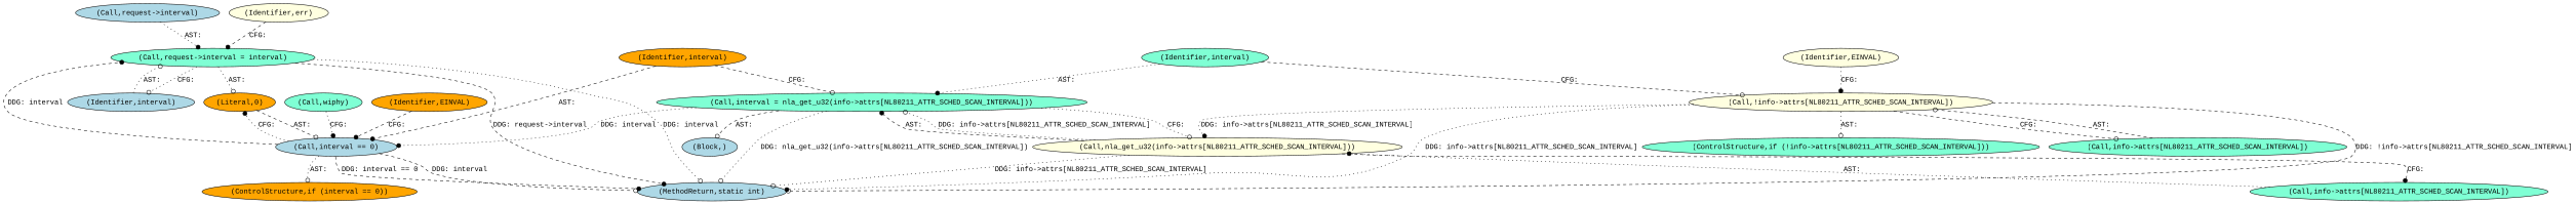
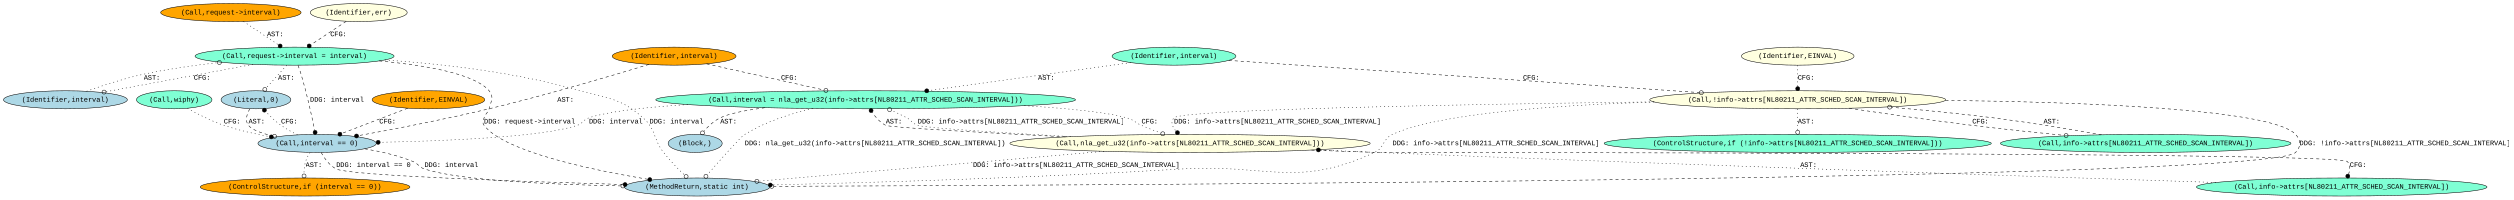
  digraph {
    fontname="Liberation Mono"
    node [fillcolor=aquamarine fontname="Liberation Mono" style=filled]
    edge [arrowhead=odot fontname="Liberation Mono" style=dotted]
    n1 [label="(Call,request->interval = interval)"]
    n2 [fillcolor=lightblue label="(Identifier,interval)"]
    n3 [fillcolor=lightblue label="(MethodReturn,static int)"]
-   n4 [fillcolor=orange label="(Literal,0)"]
+   n4 [fillcolor=lightblue label="(Literal,0)"]
    n5 [fillcolor=lightblue label="(Block,)"]
    n6 [fillcolor=lightblue label="(Call,interval == 0)"]
    n7 [fillcolor=orange label="(ControlStructure,if (interval == 0))"]
    n8 [label="(Call,interval = nla_get_u32(info->attrs[NL80211_ATTR_SCHED_SCAN_INTERVAL]))"]
    n9 [fillcolor=lightyellow label="(Call,nla_get_u32(info->attrs[NL80211_ATTR_SCHED_SCAN_INTERVAL]))"]
    n10 [label="(Call,info->attrs[NL80211_ATTR_SCHED_SCAN_INTERVAL])"]
    n11 [fillcolor=lightyellow label="(Call,!info->attrs[NL80211_ATTR_SCHED_SCAN_INTERVAL])"]
    n12 [label="(ControlStructure,if (!info->attrs[NL80211_ATTR_SCHED_SCAN_INTERVAL]))"]
    n13 [label="(Call,info->attrs[NL80211_ATTR_SCHED_SCAN_INTERVAL])"]
    n14 [fillcolor=orange label="(Identifier,EINVAL)"]
-   n15 [fillcolor=lightblue label="(Call,request->interval)"]
+   n15 [fillcolor=orange label="(Call,request->interval)"]
    n16 [fillcolor=orange label="(Identifier,interval)"]
    n17 [fillcolor=lightyellow label="(Identifier,err)"]
    n18 [label="(Identifier,interval)"]
    n19 [fillcolor=lightyellow label="(Identifier,EINVAL)"]
    n20 [label="(Call,wiphy)"]
    n1 -> n2 [label="CFG: "]
    n1 -> n3 [arrowhead=dot label="DDG: request->interval" style=dashed]
    n1 -> n3 [label="DDG: interval"]
    n1 -> n4 [label="AST: "]
    n2 -> n1 [label="AST: "]
    n4 -> n6 [label="AST: " style=dashed]
-   n6 -> n1 [arrowhead=dot label="DDG: interval" style=dashed]
+   n1 -> n6 [arrowhead=dot label="DDG: interval" style=dashed]
    n6 -> n3 [label="DDG: interval" style=dashed]
    n6 -> n3 [arrowhead=dot label="DDG: interval == 0" style=dashed]
    n6 -> n4 [arrowhead=dot label="CFG: "]
    n6 -> n7 [label="AST: "]
    n8 -> n3 [label="DDG: nla_get_u32(info->attrs[NL80211_ATTR_SCHED_SCAN_INTERVAL])"]
    n8 -> n5 [label="AST: " style=dashed]
    n8 -> n6 [arrowhead=dot label="DDG: interval"]
    n8 -> n9 [label="CFG: "]
    n9 -> n3 [label="DDG: info->attrs[NL80211_ATTR_SCHED_SCAN_INTERVAL]"]
    n9 -> n8 [arrowhead=dot label="AST: " style=dashed]
    n9 -> n8 [label="DDG: info->attrs[NL80211_ATTR_SCHED_SCAN_INTERVAL]"]
    n9 -> n10 [arrowhead=dot label="CFG: " style=dashed]
    n10 -> n9 [arrowhead=dot label="AST: "]
    n11 -> n3 [arrowhead=dot label="DDG: info->attrs[NL80211_ATTR_SCHED_SCAN_INTERVAL]"]
    n11 -> n3 [label="DDG: !info->attrs[NL80211_ATTR_SCHED_SCAN_INTERVAL]" style=dashed]
    n11 -> n9 [arrowhead=dot label="DDG: info->attrs[NL80211_ATTR_SCHED_SCAN_INTERVAL]"]
    n11 -> n12 [label="AST: "]
    n11 -> n13 [label="CFG: " style=dashed]
    n13 -> n11 [label="AST: " style=dashed]
    n14 -> n6 [arrowhead=dot label="CFG: " style=dashed]
    n15 -> n1 [arrowhead=dot label="AST: "]
    n16 -> n6 [arrowhead=dot label="AST: " style=dashed]
    n16 -> n8 [label="CFG: " style=dashed]
    n17 -> n1 [arrowhead=dot label="CFG: " style=dashed]
    n18 -> n8 [arrowhead=dot label="AST: "]
    n18 -> n11 [label="CFG: " style=dashed]
    n19 -> n11 [arrowhead=dot label="CFG: "]
    n20 -> n6 [arrowhead=dot label="CFG: "]
  }
